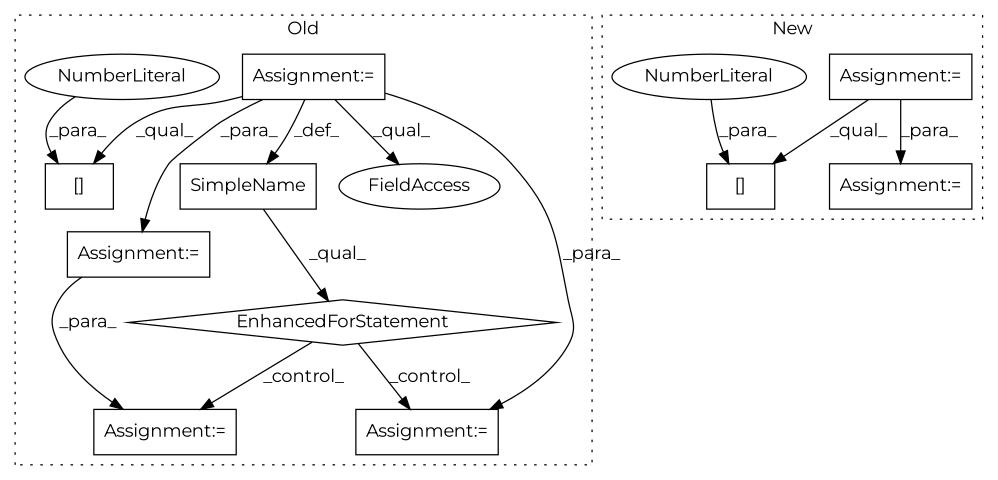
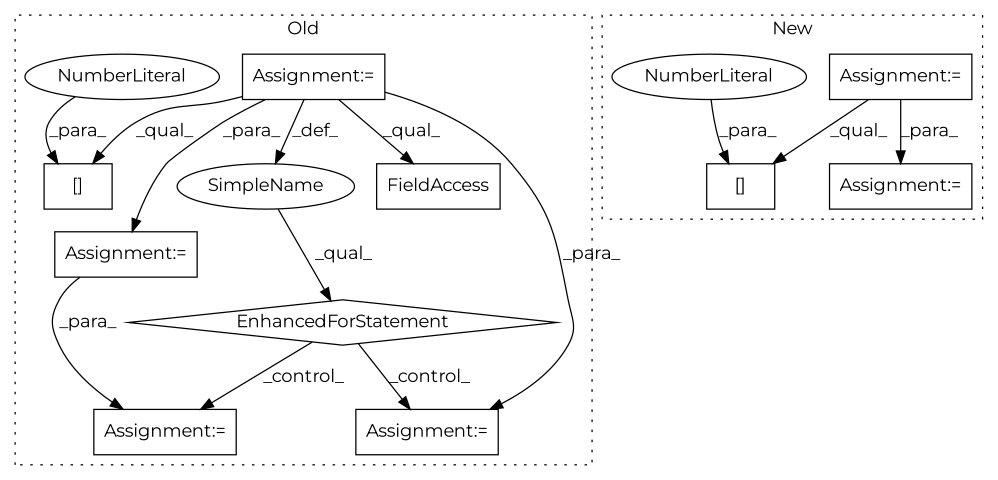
  digraph {
    fontname=Montserrat
    node [a=7 fontname=Montserrat l=1 shape=box]
    edge [fontname=Montserrat]
    n1 [a=70 l="53,2" label=EnhancedForStatement s="6237,6326" shape=diamond]
    n2 [label="Assignment:=" s=5972]
    n3 [label="Assignment:=" s=6433]
-   n4 [a=42 l=7 label=SimpleName s=6294]
+   n4 [a=42 l=7 label=SimpleName s=6294 shape=ellipse]
    n5 [a=2 l="9,1" label="[]" s="6194,6204"]
    n6 [a=34 label=NumberLiteral s=6203 shape=ellipse]
    n7 [label="Assignment:=" s=6344]
    n8 [label="Assignment:=" s=6159]
-   n9 [a=22 l=13 label=FieldAccess s=6100 shape=ellipse]
+   n9 [a=22 l=13 label=FieldAccess s=6100]
    n10 [a=2 l="11,1" label="[]" s="2572,2584"]
    n11 [l=40 label="Assignment:=" s=2644]
    n12 [label="Assignment:=" s=2526]
    n13 [a=34 label=NumberLiteral s=2583 shape=ellipse]
    subgraph cluster_1 {
      label=Old
      style=dotted
      n1
      n2
      n3
      n4
      n5
      n6
      n7
      n8
      n9
    }
    subgraph cluster_2 {
      label=New
      style=dotted
      n10
      n11
      n12
      n13
    }
    n1 -> n3 [label=_control_]
    n1 -> n7 [label=_control_]
    n2 -> n4 [label=_def_]
    n2 -> n5 [label=_qual_]
    n2 -> n7 [label=_para_]
    n2 -> n8 [label=_para_]
    n2 -> n9 [label=_qual_]
    n4 -> n1 [label=_qual_]
    n6 -> n5 [label=_para_]
    n8 -> n3 [label=_para_]
    n11 -> n10 [label=_qual_]
    n11 -> n12 [label=_para_]
    n13 -> n10 [label=_para_]
  }
